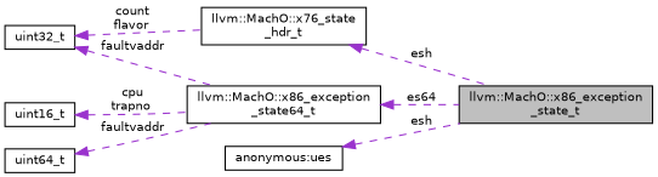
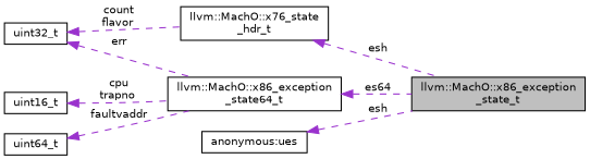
  digraph {
    rankdir=LR
    node [color=black fontname=Helvetica fontsize=10 shape=box]
    edge [color=darkorchid3 dir=back fontname=Helvetica fontsize=10 labelfontname=Helvetica labelfontsize=10 style=dashed]
    n1 [fillcolor=grey75 fontcolor=black height=0.2 label="llvm::MachO::x86_exception\l_state_t" style=filled width=0.4]
    n2 [height=0.2 label="llvm::MachO::x76_state\l_hdr_t" width=0.4]
    n3 [height=0.2 label=uint32_t width=0.4]
    n4 [height=0.2 label="llvm::MachO::x86_exception\l_state64_t" width=0.4]
    n5 [height=0.2 label=uint16_t width=0.4]
    n6 [height=0.2 label=uint64_t width=0.4]
    n7 [height=0.2 label="anonymous:ues" width=0.4]
    n2 -> n1 [label=" esh"]
    n3 -> n2 [label=" count\nflavor"]
-   n3 -> n4 [label=" faultvaddr"]
+   n3 -> n4 [label=" err"]
    n4 -> n1 [label=" es64"]
    n5 -> n4 [label=" cpu\ntrapno"]
    n6 -> n4 [label=" faultvaddr"]
    n7 -> n1 [label=" esh"]
  }
